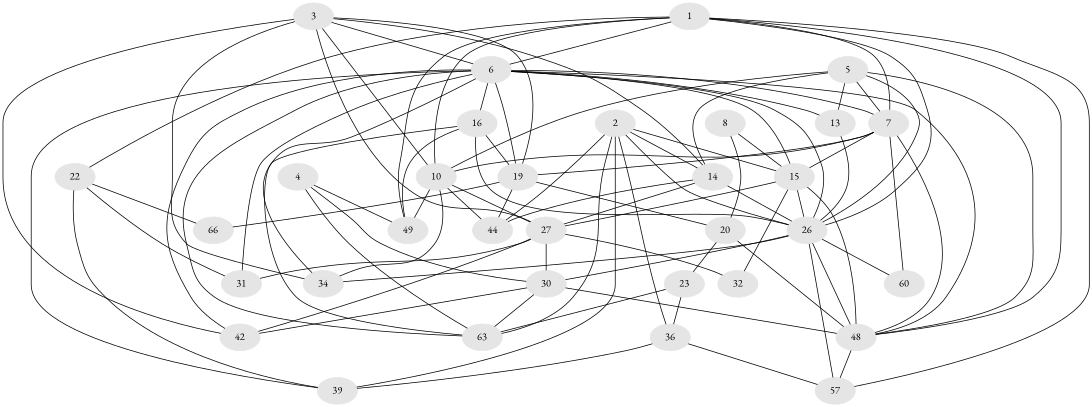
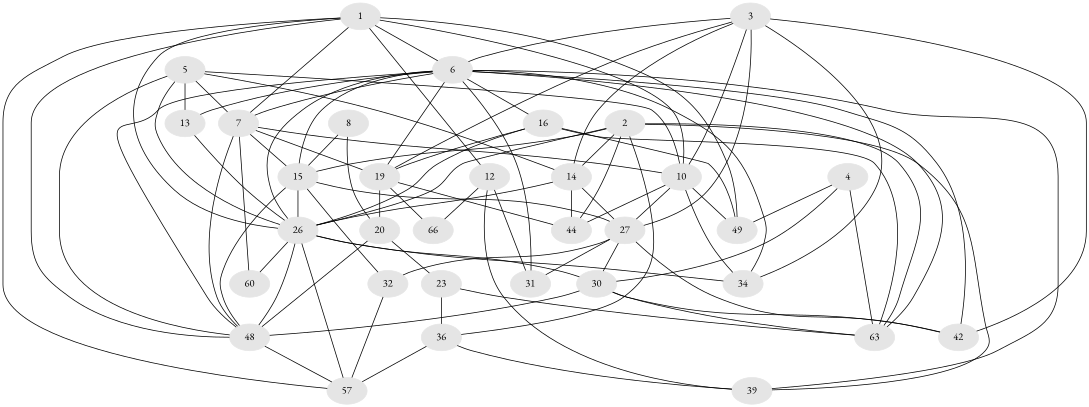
  graph {
    fontname="EB Garamond"
    node [color=gray90 fontname="EB Garamond" style=filled]
    edge [fontname="EB Garamond"]
    1 [super="+24"]
    6 [super="+54+18"]
    7 [super="+47+50"]
    10 [super="+62"]
-   12 [label=22]
+   12
    26 [super="+33"]
    48 [super="+55+51"]
    49 [super="+67"]
    57
    15 [super="+40+68+56+21"]
    39
    63
    19 [super="+41+22"]
    34
    42 [super="+65"]
    13
    16 [super="+45"]
    31
    60
    44
    27 [super="+29"]
    66
    n23 [label=30 super="+52"]
    2 [super="+11"]
    14 [super="+58"]
    36 [super="+59"]
    32
    3 [super="+9"]
    20 [super="+30"]
    4
    5 [super="+61+25"]
    8
    23
    1 -- 6
    1 -- 7
    1 -- 10
    1 -- 12
    1 -- 26
    1 -- 48
    1 -- 49
    1 -- 57
    6 -- 7
    6 -- 26
    6 -- 48
    6 -- 15
    6 -- 39
    6 -- 63
    6 -- 19
    6 -- 34
    6 -- 42
    6 -- 13
    6 -- 16
    6 -- 31
    7 -- 10 [weight=2]
    7 -- 48
    7 -- 15
    7 -- 19
    7 -- 60
    10 -- 49
    10 -- 34
    10 -- 44
    10 -- 27
    12 -- 39
    12 -- 31
    12 -- 66
    26 -- 48
    26 -- 57
    26 -- 34
    26 -- 60
    26 -- n23
    48 -- 57
    15 -- 26 [weight=2]
    15 -- 48
    15 -- 27
    15 -- 32
    19 -- 44
    19 -- 66
    19 -- 20
    13 -- 26
    16 -- 26
    16 -- 49
    16 -- 63
    16 -- 19 [weight=2]
    27 -- 42
    27 -- 31
    27 -- n23
    27 -- 32
    n23 -- 48 [weight=2]
    n23 -- 63
    n23 -- 42
    2 -- 26
    2 -- 15 [weight=2]
    2 -- 39
    2 -- 63
    2 -- 44
    2 -- 14
    2 -- 36
    14 -- 26
    14 -- 44
    14 -- 27
    36 -- 57
    36 -- 39
+   32 -- 57
    3 -- 6
    3 -- 10
    3 -- 19
    3 -- 34
    3 -- 42
    3 -- 27
    3 -- 14
    20 -- 48 [weight=2]
    20 -- 23
    4 -- 49
    4 -- 63
    4 -- n23
    5 -- 7
    5 -- 10
    5 -- 26
    5 -- 48 [weight=2]
    5 -- 13
    5 -- 14
    8 -- 15
    8 -- 20
    23 -- 63
    23 -- 36
  }
